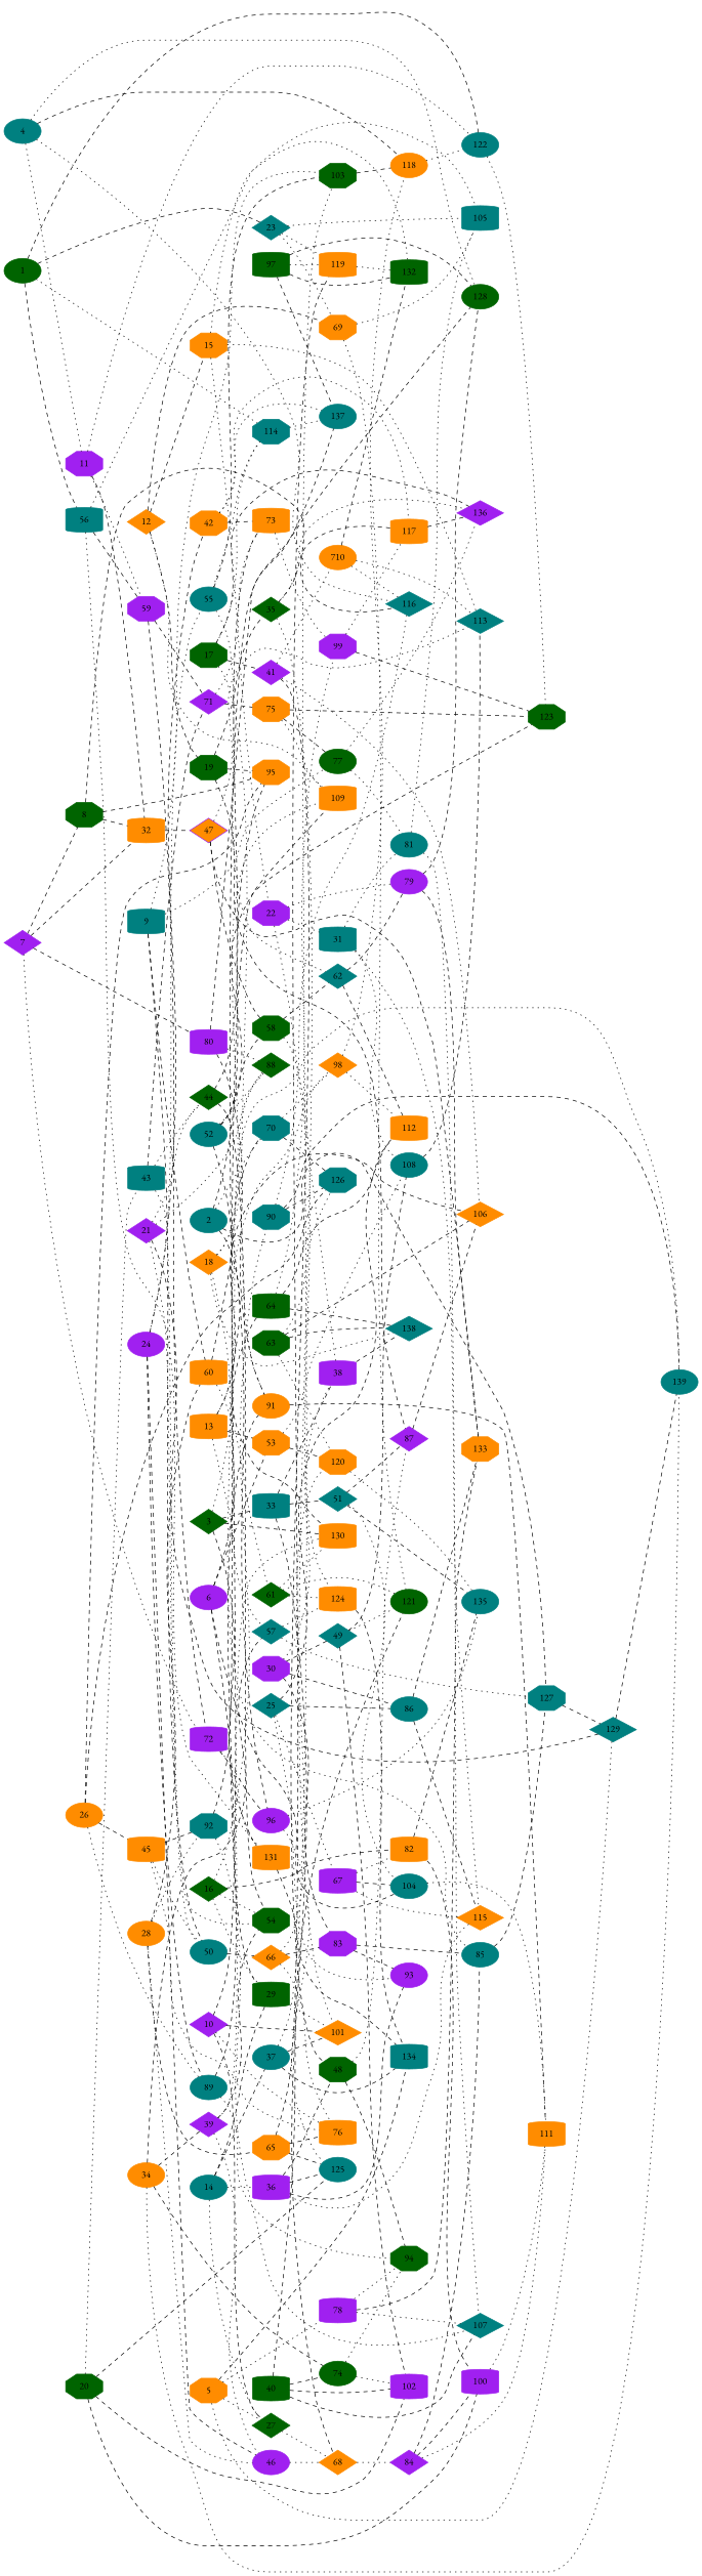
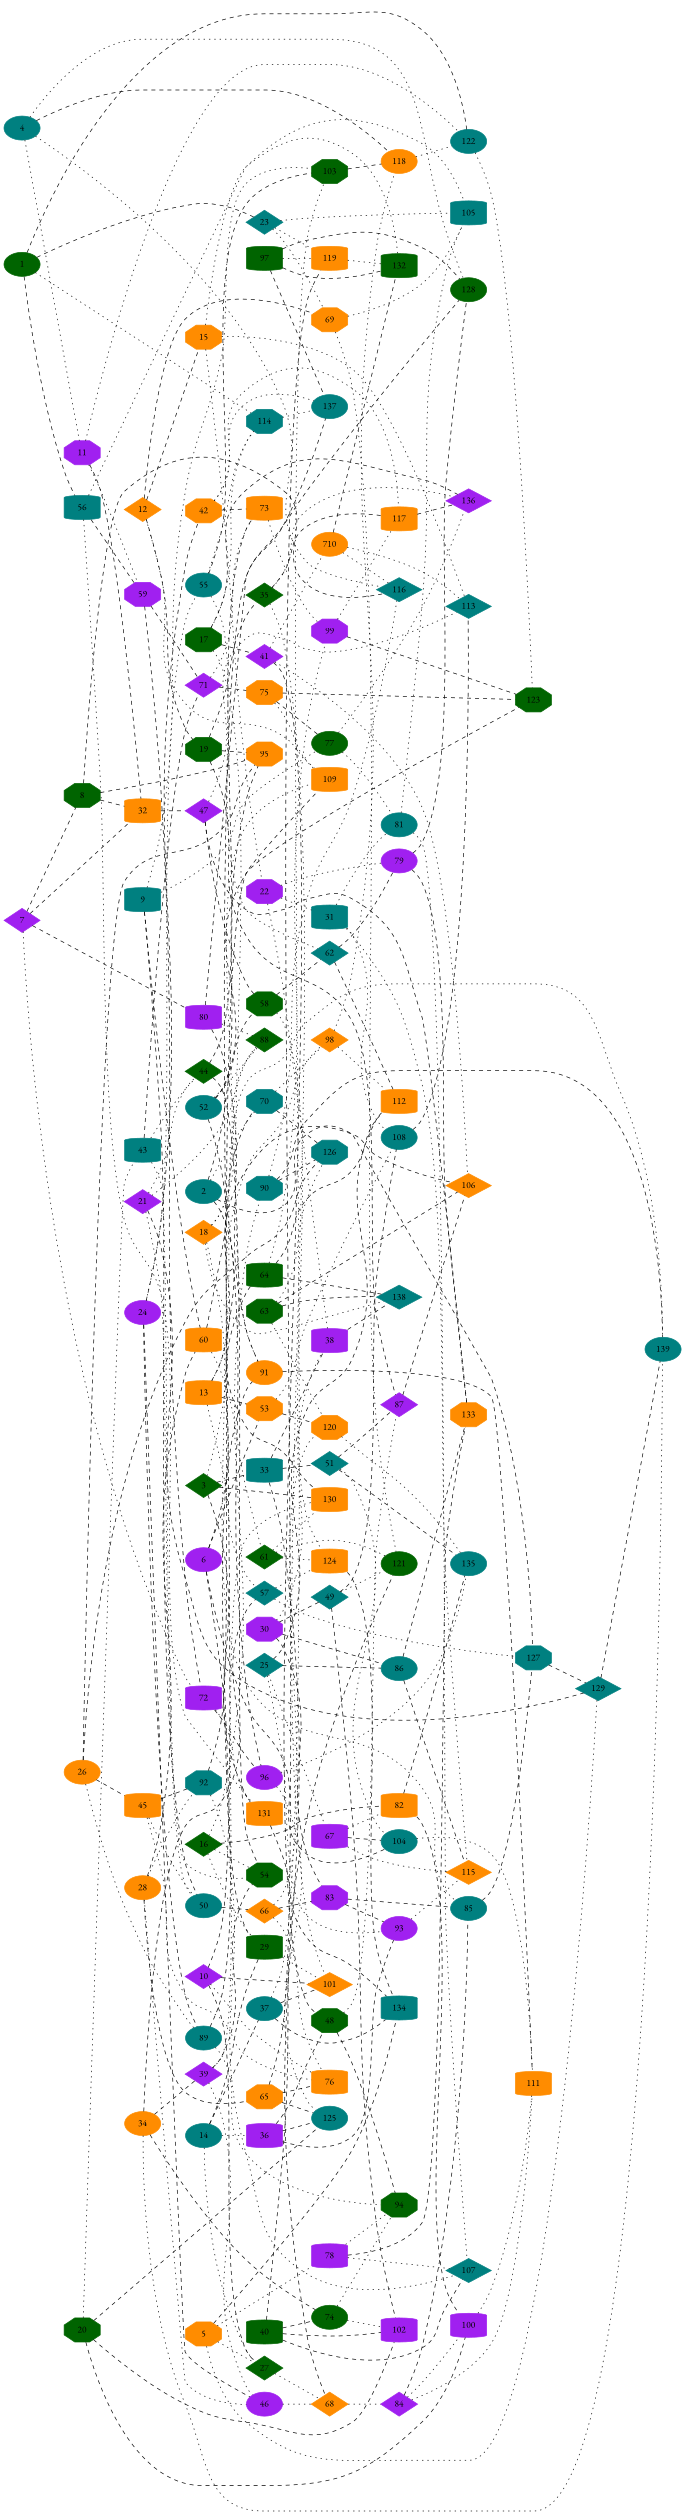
  graph {
    fontname="EB Garamond"
    rankdir=LR
    node [color=teal fontname="EB Garamond" shape=diamond style=filled]
    edge [fontname="EB Garamond" style=dashed]
    1 [color=darkgreen shape=ellipse]
    23
    56 [shape=cylinder]
    114 [shape=octagon]
    122 [shape=ellipse]
    69 [color=darkorange shape=octagon]
    105 [shape=cylinder]
    119 [color=darkorange shape=cylinder]
    131 [color=darkorange shape=cylinder]
    59 [color=purple shape=octagon]
    132 [color=darkgreen shape=cylinder]
    137 [shape=ellipse]
    123 [color=darkgreen shape=octagon]
    2 [shape=ellipse]
    70 [shape=octagon]
    95 [color=darkorange shape=octagon]
    127 [shape=octagon]
    130 [color=darkorange shape=cylinder]
    98 [color=darkorange]
    126 [shape=octagon]
    129
    3 [color=darkgreen]
    33 [shape=cylinder]
    38 [color=purple shape=cylinder]
    68 [color=darkorange]
    51
    118 [color=darkorange shape=ellipse]
    112 [color=darkorange shape=cylinder]
    134 [shape=cylinder]
    4 [shape=ellipse]
    11 [color=purple shape=octagon]
    116
    128 [color=darkgreen shape=ellipse]
    32 [color=darkorange shape=cylinder]
    5 [color=darkorange shape=octagon]
    27 [color=darkgreen]
    78 [color=purple shape=cylinder]
    107
    133 [color=darkorange shape=octagon]
    94 [color=darkgreen shape=octagon]
    139 [shape=ellipse]
    6 [color=purple shape=ellipse]
    29 [color=darkgreen shape=cylinder]
    53 [color=darkorange shape=octagon]
    64 [color=darkgreen shape=cylinder]
    104 [shape=ellipse]
    101 [color=darkorange]
    108 [shape=ellipse]
    120 [color=darkorange shape=octagon]
    138
    99 [color=purple shape=octagon]
    111 [color=darkorange shape=cylinder]
    7 [color=purple]
    8 [color=darkgreen shape=octagon]
    72 [color=purple shape=cylinder]
    80 [color=purple shape=cylinder]
-   47 [color=purple fillcolor=darkorange]
+   47 [color=purple]
    96 [color=purple shape=ellipse]
    91 [color=darkorange shape=ellipse]
    88 [color=darkgreen]
    9 [shape=cylinder]
    50 [shape=ellipse]
    60 [color=darkorange shape=cylinder]
    77 [color=darkgreen shape=ellipse]
    103 [color=darkgreen shape=octagon]
    66 [color=darkorange]
    61 [color=darkgreen]
    136 [color=purple]
    81 [shape=ellipse]
    10 [color=purple]
    76 [color=darkorange shape=cylinder]
    71 [color=purple]
    12 [color=darkorange]
    15 [color=darkorange shape=octagon]
    19 [color=darkgreen shape=octagon]
    109 [color=darkorange shape=cylinder]
    22 [color=purple shape=octagon]
    113
    35 [color=darkgreen]
    87 [color=purple]
    121 [color=darkgreen shape=ellipse]
    13 [color=darkorange shape=cylinder]
    57
    106 [color=darkorange]
    124 [color=darkorange shape=cylinder]
    14 [shape=ellipse]
    36 [color=purple shape=cylinder]
    37 [shape=ellipse]
    125 [shape=ellipse]
    93 [color=purple shape=ellipse]
    48 [color=darkgreen shape=octagon]
    31 [shape=cylinder]
    79 [color=purple shape=ellipse]
    16 [color=darkgreen]
    54 [color=darkgreen shape=octagon]
    82 [color=darkorange shape=cylinder]
    90 [shape=octagon]
    100 [color=purple shape=cylinder]
    135 [shape=ellipse]
    17 [color=darkgreen shape=octagon]
    41 [color=purple]
    n102 [color=darkorange label=710 shape=ellipse]
    18 [color=darkorange]
    85 [shape=ellipse]
    117 [color=darkorange shape=cylinder]
    20 [color=darkgreen shape=octagon]
    43 [shape=cylinder]
    102 [color=purple shape=cylinder]
    44 [color=darkgreen]
    21 [color=purple]
    73 [color=darkorange shape=cylinder]
    115 [color=darkorange]
    24 [color=purple shape=ellipse]
    42 [color=darkorange shape=octagon]
    46 [color=purple shape=ellipse]
    55 [shape=ellipse]
    89 [shape=ellipse]
    62
    67 [color=purple shape=cylinder]
    25
    86 [shape=ellipse]
    26 [color=darkorange shape=ellipse]
    45 [color=darkorange shape=cylinder]
    92 [shape=octagon]
    84 [color=purple]
    28 [color=darkorange shape=ellipse]
    65 [color=darkorange shape=octagon]
    30 [color=purple shape=octagon]
    49
    83 [color=purple shape=octagon]
    58 [color=darkgreen shape=octagon]
    34 [color=darkorange shape=ellipse]
    39 [color=purple]
    74 [color=darkgreen shape=ellipse]
    40 [color=darkgreen shape=cylinder]
    75 [color=darkorange shape=octagon]
    52 [shape=ellipse]
    63 [color=darkgreen shape=octagon]
    97 [color=darkgreen shape=cylinder]
    1 -- 23
    1 -- 56
    1 -- 114 [style=dotted]
    1 -- 122
    23 -- 69 [style=dotted]
    23 -- 105 [style=dotted]
    23 -- 119 [style=dotted]
    56 -- 131 [style=dotted]
    56 -- 59
    56 -- 132 [style=dotted]
    114 -- 137 [style=dotted]
    122 -- 123 [style=dotted]
    69 -- 105 [style=dotted]
    69 -- 121 [style=dotted]
    119 -- 132 [style=dotted]
    131 -- 134
    59 -- 72
    59 -- 71
    2 -- 70 [style=dotted]
    2 -- 95
    2 -- 127
    2 -- 130
    70 -- 98 [style=dotted]
    70 -- 126
    127 -- 129
    98 -- 118 [style=dotted]
    98 -- 112 [style=dotted]
    129 -- 139
    3 -- 131
    3 -- 130
    3 -- 98 [style=dotted]
    3 -- 33
    33 -- 38
    33 -- 68
    33 -- 51
    38 -- 138
    68 -- 84 [style=dotted]
    51 -- 104 [style=dotted]
    51 -- 87
    51 -- 135
    118 -- 122 [style=dotted]
    4 -- 118
    4 -- 11 [style=dotted]
    4 -- 116 [style=dotted]
    4 -- 128 [style=dotted]
    11 -- 122 [style=dotted]
    11 -- 59 [style=dotted]
    11 -- 32
    32 -- 47
    5 -- 129 [style=dotted]
    5 -- 134
    5 -- 27 [style=dotted]
    5 -- 78 [style=dotted]
    27 -- 68 [style=dotted]
    78 -- 107 [style=dotted]
    78 -- 133
    78 -- 94 [style=dotted]
    6 -- 29
    6 -- 53
    6 -- 64
    6 -- 104
    29 -- 101 [style=dotted]
    53 -- 108 [style=dotted]
    53 -- 120
    64 -- 112
    64 -- 138
    64 -- 99 [style=dotted]
    104 -- 111 [style=dotted]
    108 -- 113
    120 -- 135 [style=dotted]
    99 -- 123
    99 -- 117 [style=dotted]
    7 -- 32
    7 -- 8
    7 -- 72 [style=dotted]
    7 -- 80
    8 -- 95
    8 -- 116
    8 -- 32
    72 -- 131 [style=dotted]
    72 -- 96
    80 -- 128
    80 -- 91
    80 -- 88 [style=dotted]
    47 -- 133
    47 -- 113 [style=dotted]
    47 -- 58
    96 -- 125 [style=dotted]
    96 -- 135 [style=dotted]
    91 -- 111
    9 -- 50
    9 -- 60
    9 -- 77 [style=dotted]
    9 -- 103 [style=dotted]
    50 -- 66
    60 -- 70
    60 -- 61 [style=dotted]
    77 -- 136 [style=dotted]
    77 -- 81 [style=dotted]
    103 -- 118
    66 -- 120 [style=dotted]
    66 -- 76 [style=dotted]
    66 -- 83
    61 -- 130 [style=dotted]
    61 -- 121 [style=dotted]
    61 -- 124 [style=dotted]
    81 -- 105 [style=dotted]
    81 -- 107 [style=dotted]
    10 -- 137
    10 -- 27
    10 -- 101
    10 -- 76 [style=dotted]
    71 -- 73 [style=dotted]
    71 -- 75
    12 -- 69
    12 -- 15
    12 -- 19
    12 -- 109 [style=dotted]
    15 -- 105 [style=dotted]
    15 -- 22 [style=dotted]
    15 -- 113 [style=dotted]
    19 -- 95
    19 -- 35
    19 -- 87
    22 -- 38 [style=dotted]
    22 -- 31 [style=dotted]
    22 -- 79 [style=dotted]
    35 -- 101 [style=dotted]
    35 -- 136 [style=dotted]
    35 -- 117
    87 -- 106
    13 -- 139 [style=dotted]
    13 -- 53
    13 -- 57 [style=dotted]
    13 -- 106
    57 -- 127 [style=dotted]
    57 -- 124 [style=dotted]
    124 -- 134
    14 -- 27 [style=dotted]
    14 -- 29
    14 -- 36 [style=dotted]
    14 -- 37
    36 -- 125
    36 -- 93
    36 -- 48
    37 -- 134
    37 -- 101
    37 -- 103 [style=dotted]
-   36 -- 115 [style=dotted]
+   93 -- 115 [style=dotted]
    48 -- 94
    48 -- 87 [style=dotted]
    31 -- 108 [style=dotted]
    31 -- 81 [style=dotted]
    31 -- 115 [style=dotted]
    79 -- 128
    79 -- 133
    16 -- 29 [style=dotted]
    16 -- 54 [style=dotted]
    16 -- 82
    16 -- 90 [style=dotted]
    82 -- 100
    82 -- 135
    90 -- 126
    90 -- 116 [style=dotted]
    90 -- 139
    100 -- 111 [style=dotted]
    17 -- 114 [style=dotted]
    17 -- 91 [style=dotted]
    17 -- 136
    17 -- 41
    41 -- 106 [style=dotted]
    41 -- 48
    41 -- n102 [style=dotted]
    n102 -- 132
    n102 -- 116 [style=dotted]
    n102 -- 113 [style=dotted]
    18 -- 138 [style=dotted]
    18 -- 88 [style=dotted]
    18 -- 109 [style=dotted]
    18 -- 85 [style=dotted]
    85 -- 127
    117 -- 136
    20 -- 125
    20 -- 100
    20 -- 43 [style=dotted]
    20 -- 102
    43 -- 71
    43 -- 54 [style=dotted]
    43 -- 44 [style=dotted]
    44 -- 54
    44 -- 73
    21 -- 129
    21 -- 88 [style=dotted]
    21 -- 50 [style=dotted]
    21 -- 44 [style=dotted]
    73 -- 99 [style=dotted]
    24 -- 42
    24 -- 46
    24 -- 55 [style=dotted]
    24 -- 89
    42 -- 137 [style=dotted]
    42 -- 117 [style=dotted]
    42 -- 73
    46 -- 68 [style=dotted]
    55 -- 114 [style=dotted]
    55 -- 103
    55 -- 62 [style=dotted]
    89 -- 94 [style=dotted]
    89 -- 91
    62 -- 112
    62 -- 79
    67 -- 104
    67 -- 82 [style=dotted]
    67 -- 115 [style=dotted]
    25 -- 112
    25 -- 93 [style=dotted]
    25 -- 67 [style=dotted]
    25 -- 86
    86 -- 133
    86 -- 115
    26 -- 95
    26 -- 126
    26 -- 89 [style=dotted]
    26 -- 45
    45 -- 50 [style=dotted]
    45 -- 76 [style=dotted]
    45 -- 92
    92 -- 107 [style=dotted]
    92 -- 109
    84 -- 111 [style=dotted]
-   84 -- 100
+   84 -- 100 [style=dotted]
    84 -- 85
    28 -- 60
    28 -- 46 [style=dotted]
    28 -- 92 [style=dotted]
    28 -- 65
    65 -- 119
    65 -- 76
    65 -- 125
    30 -- 38 [style=dotted]
    30 -- 86
    30 -- 49
    30 -- 83
    49 -- 108
    49 -- 121 [style=dotted]
    49 -- 102
    83 -- 93
    83 -- 85
    58 -- 124 [style=dotted]
    58 -- 62
    34 -- 139 [style=dotted]
    34 -- 57
    34 -- 39
    34 -- 74
    39 -- 130 [style=dotted]
    39 -- 54
    39 -- 46 [style=dotted]
    74 -- 94 [style=dotted]
    74 -- 102 [style=dotted]
    40 -- 107
    40 -- 121
    40 -- 102
    40 -- 74
    75 -- 123
    75 -- 77
    75 -- 109 [style=dotted]
    52 -- 123
    52 -- 96
    52 -- 88 [style=dotted]
    52 -- 58
    63 -- 126 [style=dotted]
    63 -- 120 [style=dotted]
    63 -- 138
    63 -- 106
    97 -- 119 [style=dotted]
    97 -- 132
    97 -- 137
    97 -- 128
  }
